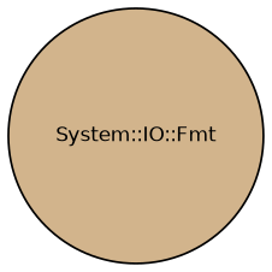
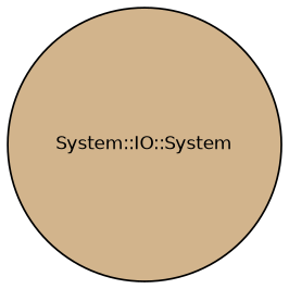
  digraph {
    rankdir=LR
-   n1 [color=black fillcolor=tan fontname=Helvetica fontsize=10 height=0.2 label="System::IO::Fmt" shape=circle style=filled width=0.4]
+   n1 [color=black fillcolor=tan fontname=Helvetica fontsize=10 height=0.2 label="System::IO::System" shape=circle style=filled width=0.4]
  }
